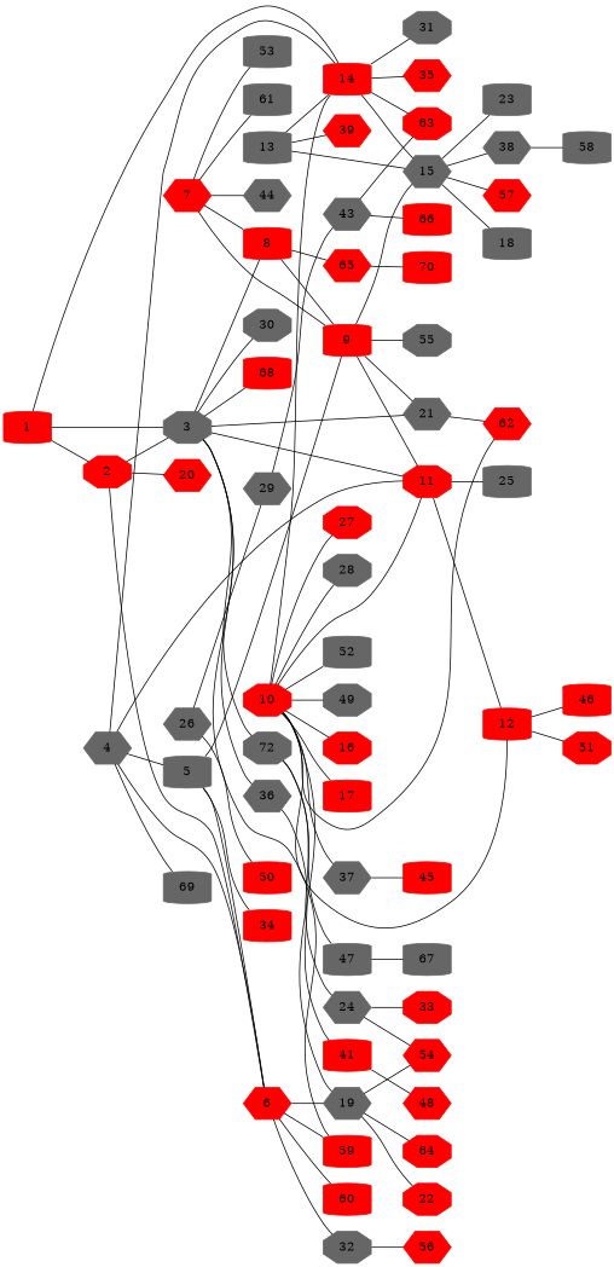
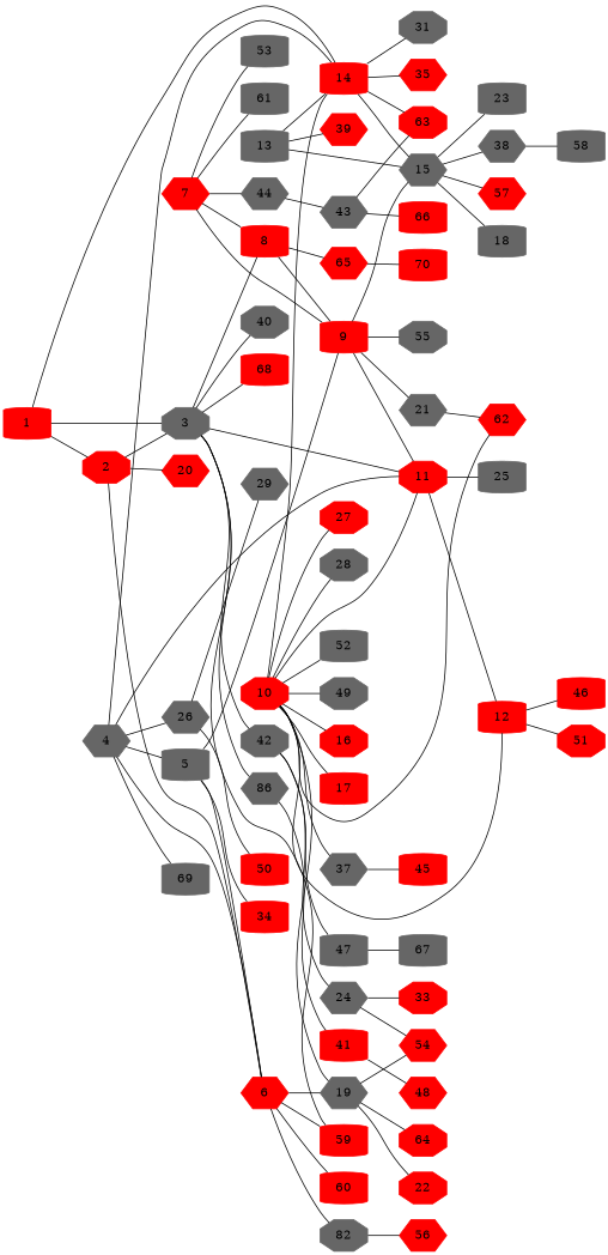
  graph {
    rankdir=LR
    node [color=red shape=cylinder style=filled]
    2 [shape=octagon]
    1
    3 [color=gray40 shape=octagon]
    14
    6 [shape=hexagon]
    20 [shape=hexagon]
    8
    11 [shape=octagon]
    21 [color=gray40 shape=hexagon]
-   36 [color=gray40 shape=hexagon]
-   40 [color=gray40 shape=octagon label=30]
-   42 [color=gray40 shape=octagon label=72]
+   36 [color=gray40 shape=hexagon label=86]
+   40 [color=gray40 shape=octagon]
+   42 [color=gray40 shape=octagon]
    59
    68
    15 [color=gray40 shape=hexagon]
    31 [color=gray40 shape=octagon]
    35 [shape=hexagon]
    63 [shape=octagon]
    19 [color=gray40 shape=hexagon]
-   32 [color=gray40 shape=octagon]
+   32 [color=gray40 shape=octagon label=82]
    60
    9
    65 [shape=hexagon]
    12
    25 [color=gray40]
    62 [shape=hexagon]
    24 [color=gray40 shape=hexagon]
    54 [shape=hexagon]
    33 [shape=octagon]
    41
    47 [color=gray40]
    4 [color=gray40 shape=hexagon]
    5 [color=gray40]
    26 [color=gray40 shape=hexagon]
    69 [color=gray40]
    34
    29 [color=gray40 shape=hexagon]
    50
    55 [color=gray40 shape=octagon]
    22 [shape=octagon]
    64 [shape=octagon]
    56 [shape=hexagon]
    7 [shape=hexagon]
    44 [color=gray40 shape=hexagon]
    53 [color=gray40]
    61 [color=gray40]
    70
    18 [color=gray40]
    23 [color=gray40]
    38 [color=gray40 shape=hexagon]
    57 [shape=hexagon]
    10 [shape=octagon]
    16 [shape=octagon]
    17
    27 [shape=octagon]
    28 [color=gray40 shape=octagon]
    37 [color=gray40 shape=hexagon]
    49 [color=gray40 shape=octagon]
    52 [color=gray40]
    46
    51 [shape=octagon]
    45
    13 [color=gray40]
    39 [shape=hexagon]
    58 [color=gray40]
    43 [color=gray40 shape=hexagon]
    66
    48 [shape=hexagon]
    67 [color=gray40]
    2 -- 3
    2 -- 6
    2 -- 20
    1 -- 2
    1 -- 3
    1 -- 14
    3 -- 8
    3 -- 11
-   3 -- 21
    3 -- 36
    3 -- 40
    3 -- 42
    3 -- 59
    3 -- 68
    14 -- 15
    14 -- 31
    14 -- 35
    14 -- 63
    6 -- 59
    6 -- 19
    6 -- 32
    6 -- 60
    8 -- 9
    8 -- 65
    11 -- 12
    11 -- 25
    21 -- 62
    36 -- 41
    42 -- 24
    42 -- 47
    15 -- 18
    15 -- 23
    15 -- 38
    15 -- 57
    19 -- 54
    19 -- 22
    19 -- 64
    32 -- 56
    9 -- 11
    9 -- 21
    9 -- 15
    9 -- 55
    65 -- 70
    12 -- 46
    12 -- 51
    24 -- 54
    24 -- 33
    41 -- 48
    47 -- 67
    4 -- 14
    4 -- 6
    4 -- 11
    4 -- 5
+   4 -- 26
    4 -- 69
    5 -- 6
    5 -- 9
    5 -- 34
    26 -- 29
    26 -- 50
-   29 -- 43
+   44 -- 43
    7 -- 8
    7 -- 9
    7 -- 44
    7 -- 53
    7 -- 61
    38 -- 58
    10 -- 14
    10 -- 11
    10 -- 19
    10 -- 12
    10 -- 62
    10 -- 16
    10 -- 17
    10 -- 27
    10 -- 28
    10 -- 37
    10 -- 49
    10 -- 52
    37 -- 45
    13 -- 14
    13 -- 15
    13 -- 39
    43 -- 63
    43 -- 66
  }
